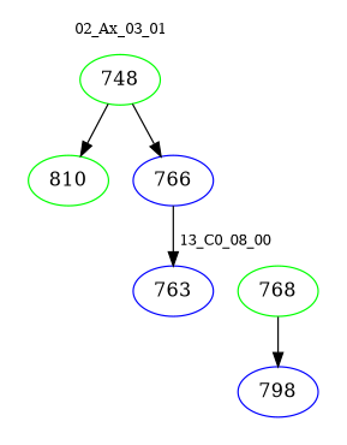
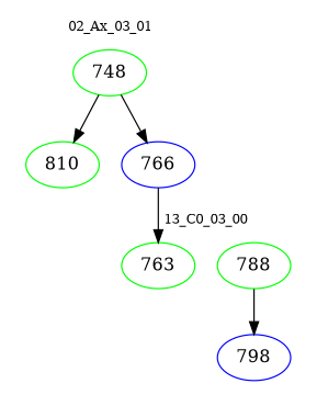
  digraph {
    node [color=green]
    edge [color=black]
    n1 [label=748]
    n2 [label=810]
    n3 [color=blue label=766]
-   n4 [label=768]
-   n5 [color=blue label=763]
+   n4 [label=788]
+   n5 [label=763]
    n6 [color=blue label=798]
    subgraph cluster_1 {
      color=white
      fontsize=10
      label="02_Ax_03_01"
      n1
      n2
      n3
    }
    subgraph cluster_2 {
      color=white
      fontsize=10
-     label="13_C0_08_00"
+     label="13_C0_03_00"
      n4
      n5
      n6
    }
    n1 -> n2
    n1 -> n3
    n3 -> n5
    n4 -> n6
  }
